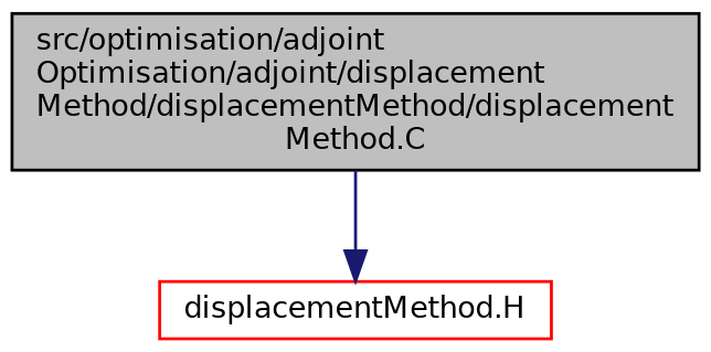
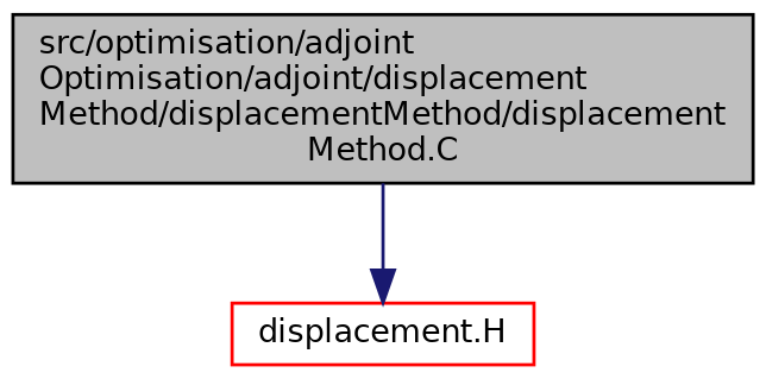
  digraph {
    node [fontname=Helvetica fontsize=10 shape=record]
    n1 [color=black fillcolor=grey75 fontcolor=black height=0.2 label="src/optimisation/adjoint\lOptimisation/adjoint/displacement\lMethod/displacementMethod/displacement\lMethod.C" style=filled width=0.4]
-   n2 [color=red height=0.2 label="displacementMethod.H" width=0.4]
+   n2 [color=red height=0.2 label="displacement.H" width=0.4]
    n1 -> n2 [color=midnightblue fontname=Helvetica fontsize=10 labelfontname=Helvetica labelfontsize=10 style=solid]
  }
